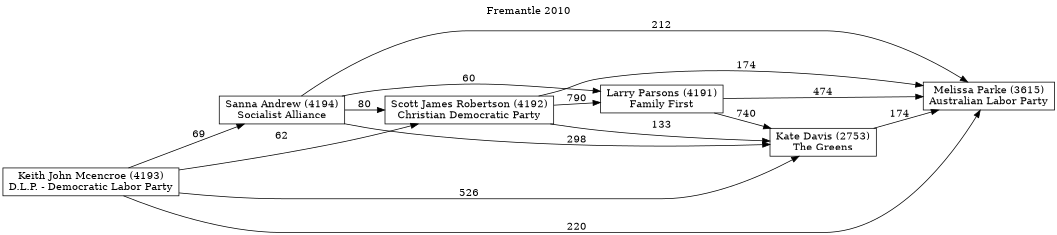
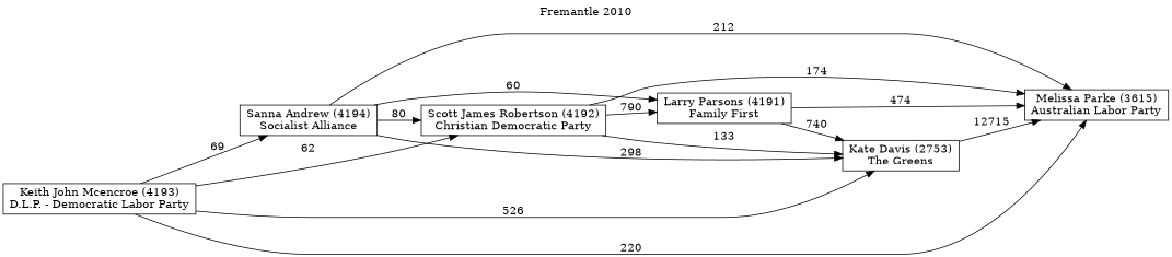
  digraph {
    label="Fremantle 2010"
    labelloc=t
    mclimit=10
    rankdir=LR
    node [shape=box]
    n1 [label="Melissa Parke (3615)\nAustralian Labor Party"]
    n2 [label="Kate Davis (2753)\nThe Greens"]
    n3 [label="Larry Parsons (4191)\nFamily First"]
    n4 [label="Scott James Robertson (4192)\nChristian Democratic Party"]
    n5 [label="Sanna Andrew (4194)\nSocialist Alliance"]
    n6 [label="Keith John Mcencroe (4193)\nD.L.P. - Democratic Labor Party"]
-   n2 -> n1 [label=174]
+   n2 -> n1 [label=12715]
    n3 -> n1 [label=474]
    n3 -> n2 [label=740]
    n4 -> n1 [label=174]
    n4 -> n2 [label=133]
    n4 -> n3 [label=790]
    n5 -> n1 [label=212]
    n5 -> n2 [label=298]
    n5 -> n3 [label=60]
    n5 -> n4 [label=80]
    n6 -> n1 [label=220]
    n6 -> n2 [label=526]
    n6 -> n4 [label=62]
    n6 -> n5 [label=69]
  }
